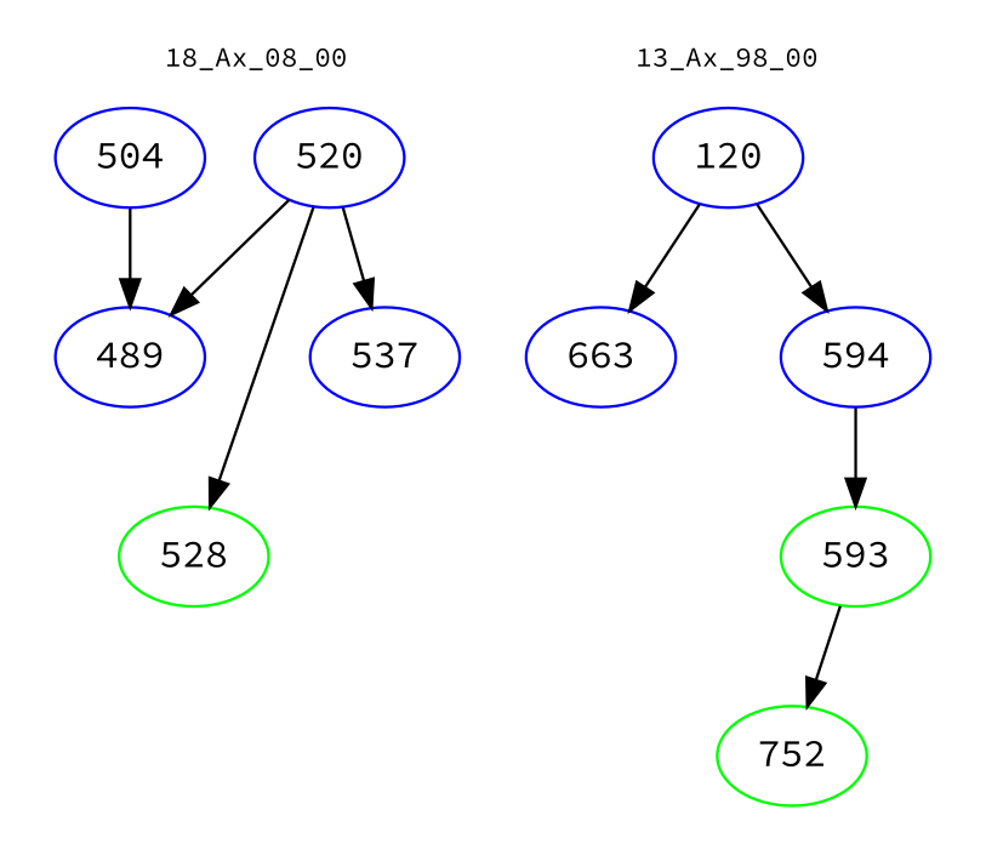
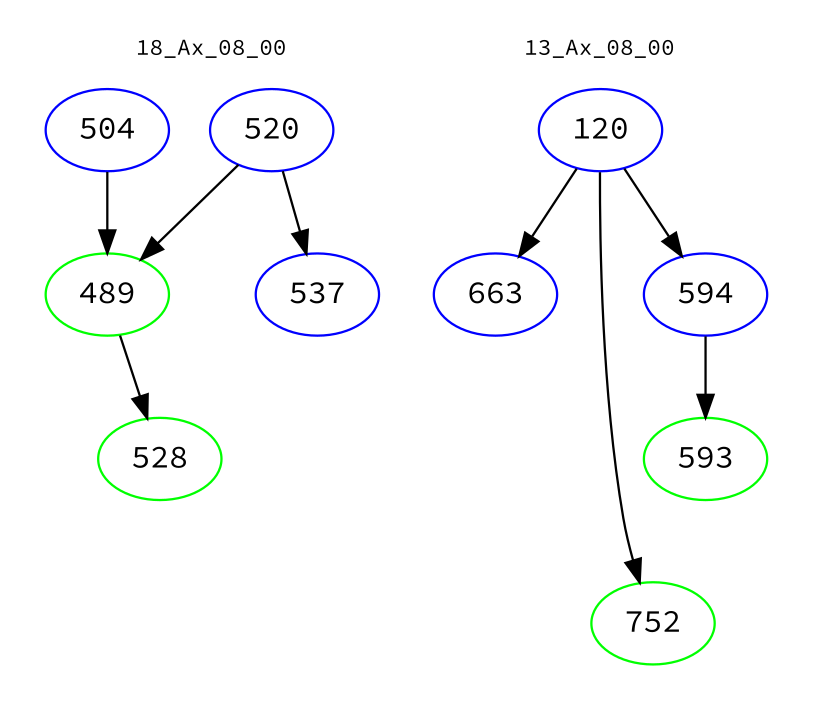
  digraph {
    fontname="Source Code Pro"
    node [color=blue fontname="Source Code Pro"]
    edge [color=black fontname="Source Code Pro"]
    n1 [label=520]
    n2 [label=504]
    n3 [color=green label=528]
    n4 [label=537]
-   n5 [label=489]
+   n5 [color=green label=489]
    n6 [label=120]
    n7 [label=663]
    n8 [color=green label=752]
    n9 [label=594]
    n10 [color=green label=593]
    subgraph cluster_1 {
      color=white
      fontsize=10
      label="18_Ax_08_00"
      n1
      n2
      n3
      n4
      n5
    }
    subgraph cluster_2 {
      color=white
      fontsize=10
-     label="13_Ax_98_00"
+     label="13_Ax_08_00"
      n6
      n7
      n8
      n9
      n10
    }
-   n1 -> n3
+   n5 -> n3
    n1 -> n4
    n1 -> n5
    n2 -> n5
    n6 -> n7
-   n10 -> n8
+   n6 -> n8
    n6 -> n9
    n9 -> n10
  }
